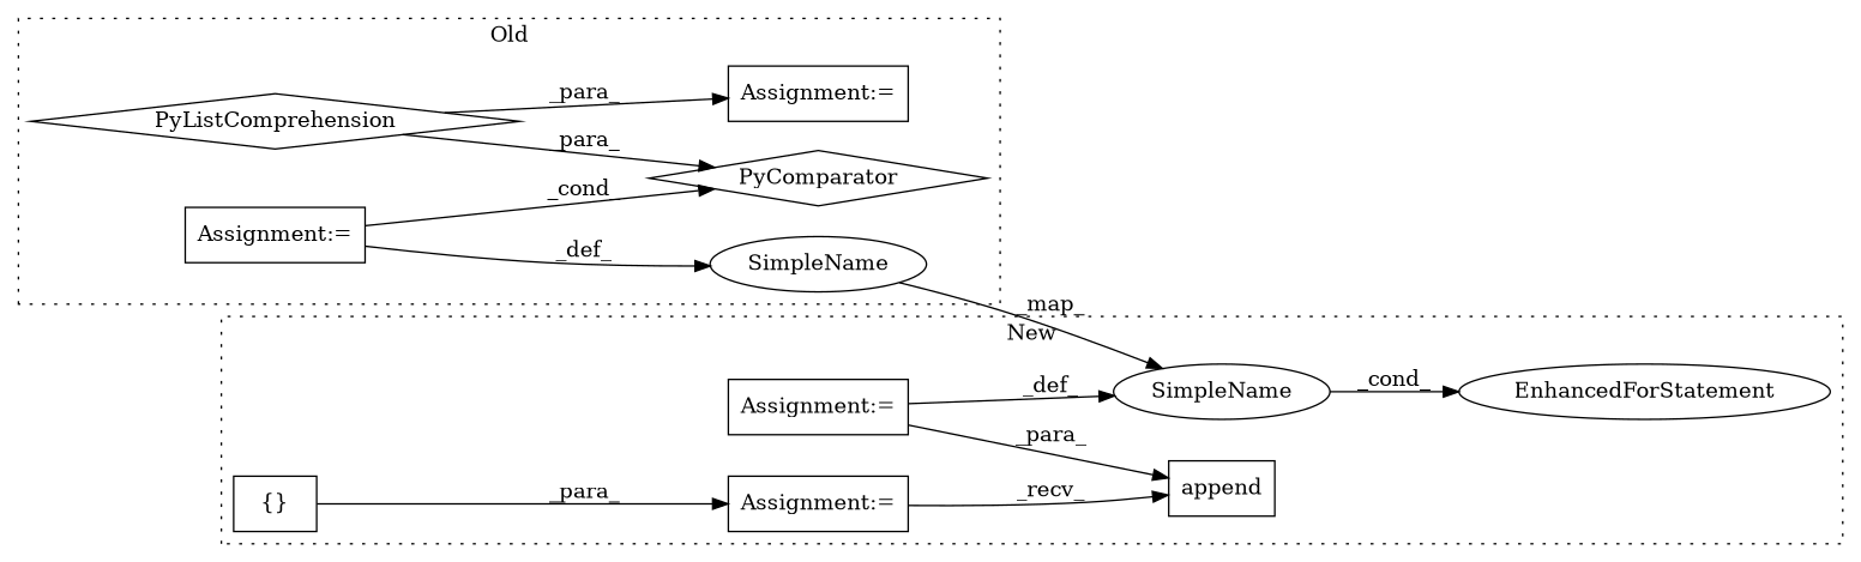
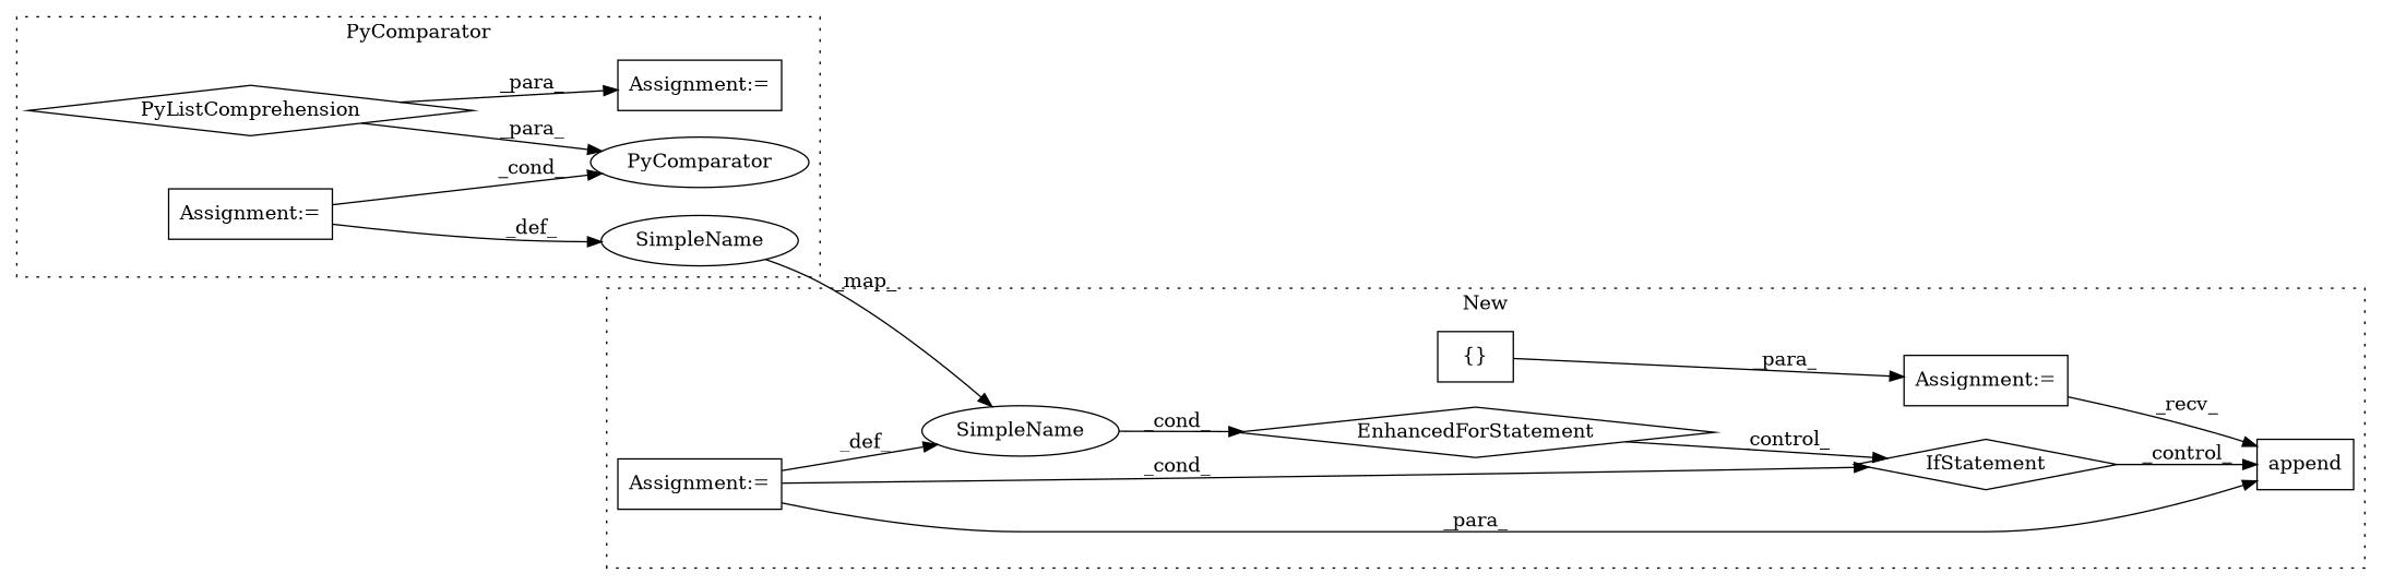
  digraph {
    rankdir=LR
    node [a=7 l="53,2" s=673 shape=box]
    n1 [a=109 l=109 label=PyListComprehension s=601 shape=diamond]
-   n2 [a=113 l=29 label=PyComparator shape=diamond]
+   n2 [a=113 l=29 label=PyComparator shape=ellipse]
    n3 [l=29 label="Assignment:="]
    n4 [label="Assignment:=" s="710,778"]
    n5 [a=42 l=2 label=SimpleName s=676 shape=ellipse]
    n6 [a=4 l=2 label="{}" s=602]
    n7 [l=1 label="Assignment:=" s=589]
    n8 [a=32 l="7,1" label=append s="788,809"]
-   n9 [a=70 label=EnhancedForStatement s="610,684" shape=ellipse]
+   n9 [a=70 label=EnhancedForStatement s="610,684" shape=diamond]
    n10 [label="Assignment:=" s="610,684"]
    n11 [a=42 l=2 label=SimpleName s=667 shape=ellipse]
+   n12 [a=25 l="4,2" label=IfStatement s="761,771" shape=diamond]
    subgraph cluster_1 {
-     label=Old
+     label=PyComparator
      style=dotted
      n1
      n2
      n3
      n4
      n5
    }
    subgraph cluster_2 {
      label=New
      style=dotted
      n6
      n7
      n8
      n9
      n10
      n11
+     n12
    }
    n1 -> n2 [label=_para_]
    n1 -> n4 [label=_para_]
    n3 -> n2 [label=_cond_]
    n3 -> n5 [label=_def_]
    n5 -> n11 [label=_map_]
    n6 -> n7 [label=_para_]
    n7 -> n8 [label=_recv_]
+   n9 -> n12 [label=_control_]
    n10 -> n8 [label=_para_]
    n10 -> n11 [label=_def_]
+   n10 -> n12 [label=_cond_]
    n11 -> n9 [label=_cond_]
+   n12 -> n8 [label=_control_]
  }
